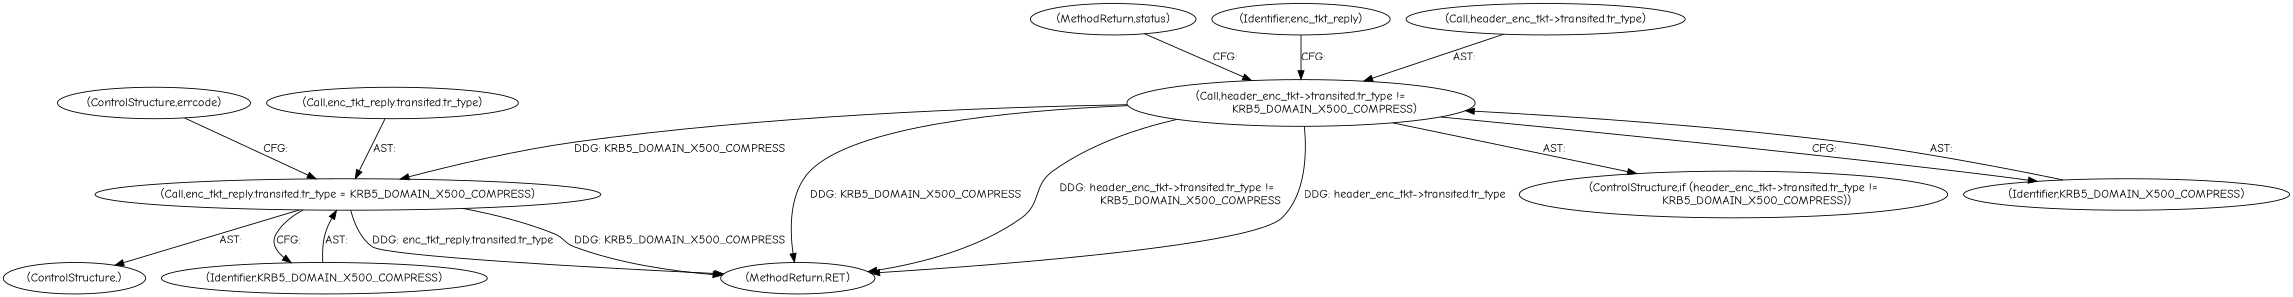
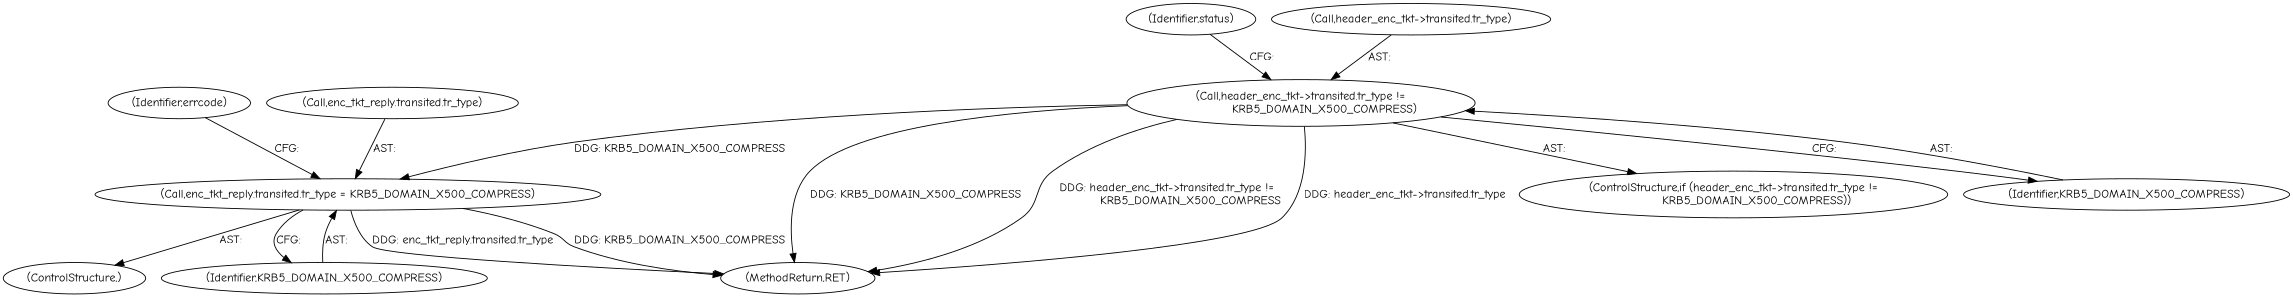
  digraph {
    fontname="Comic Neue"
    node [fontname="Comic Neue"]
    edge [fontname="Comic Neue"]
    n1 [label="(Call,header_enc_tkt->transited.tr_type !=\n            KRB5_DOMAIN_X500_COMPRESS)"]
    n2 [label="(Call,enc_tkt_reply.transited.tr_type = KRB5_DOMAIN_X500_COMPRESS)"]
    n3 [label="(MethodReturn,RET)"]
    n4 [label="(ControlStructure,if (header_enc_tkt->transited.tr_type !=\n            KRB5_DOMAIN_X500_COMPRESS))"]
    n5 [label="(Identifier,KRB5_DOMAIN_X500_COMPRESS)"]
    n6 [label="(ControlStructure,)"]
    n7 [label="(Identifier,KRB5_DOMAIN_X500_COMPRESS)"]
-   n8 [label="(ControlStructure,errcode)"]
-   n9 [label="(MethodReturn,status)"]
+   n8 [label="(Identifier,errcode)"]
+   n9 [label="(Identifier,status)"]
    n10 [label="(Call,enc_tkt_reply.transited.tr_type)"]
-   n11 [label="(Identifier,enc_tkt_reply)"]
    n12 [label="(Call,header_enc_tkt->transited.tr_type)"]
    n1 -> n2 [label="DDG: KRB5_DOMAIN_X500_COMPRESS"]
    n1 -> n3 [label="DDG: KRB5_DOMAIN_X500_COMPRESS"]
    n1 -> n3 [label="DDG: header_enc_tkt->transited.tr_type !=\n            KRB5_DOMAIN_X500_COMPRESS"]
    n1 -> n3 [label="DDG: header_enc_tkt->transited.tr_type"]
    n1 -> n4 [label="AST: "]
    n1 -> n5 [label="CFG: "]
    n2 -> n3 [label="DDG: enc_tkt_reply.transited.tr_type"]
    n2 -> n3 [label="DDG: KRB5_DOMAIN_X500_COMPRESS"]
    n2 -> n6 [label="AST: "]
    n2 -> n7 [label="CFG: "]
    n5 -> n1 [label="AST: "]
    n7 -> n2 [label="AST: "]
    n8 -> n2 [label="CFG: "]
    n9 -> n1 [label="CFG: "]
    n10 -> n2 [label="AST: "]
-   n11 -> n1 [label="CFG: "]
    n12 -> n1 [label="AST: "]
  }
